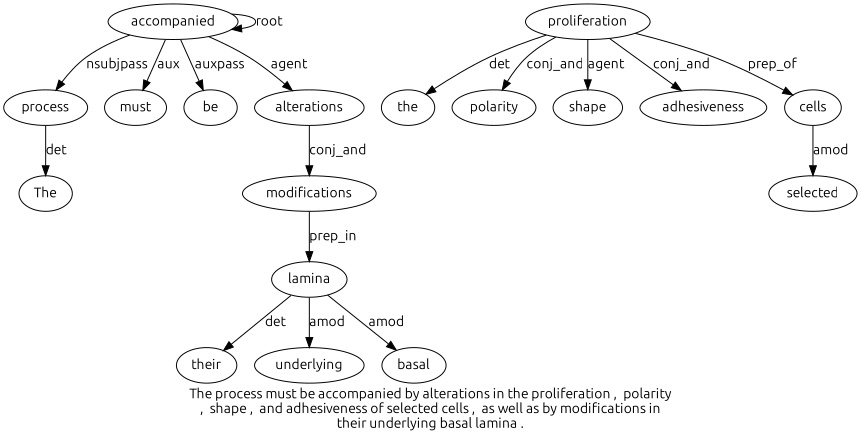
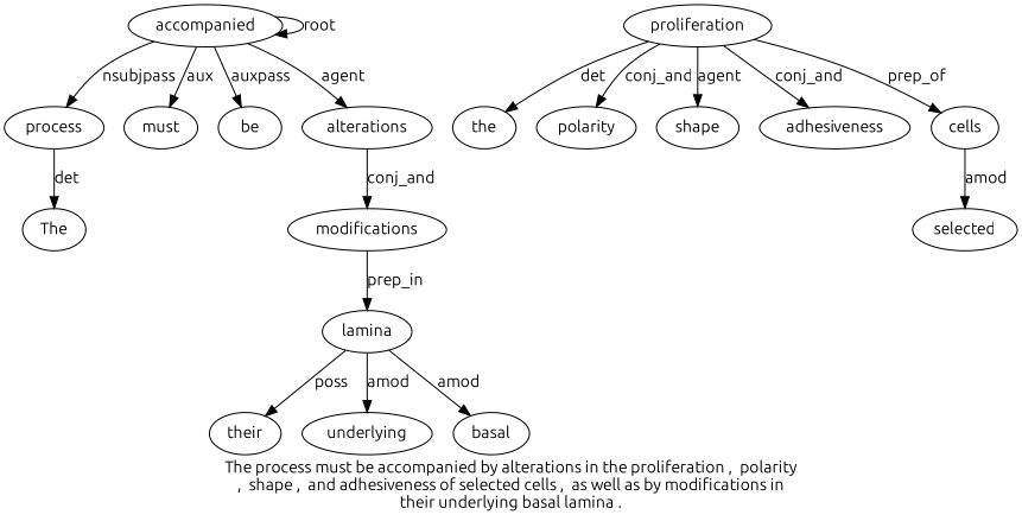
  digraph {
    fontname=Ubuntu
    label="The process must be accompanied by alterations in the proliferation ,  polarity\n,  shape ,  and adhesiveness of selected cells ,  as well as by modifications in\ntheir underlying basal lamina ."
    node [fillcolor=white fontname=Ubuntu style=filled]
    edge [fontname=Ubuntu]
    n1 [label=process]
    n2 [label=The]
    n3 [label=accompanied]
    n4 [label=must]
    n5 [label=be]
    n6 [label=alterations]
    n7 [label=modifications]
    n8 [label=proliferation]
    n9 [label=the]
    n10 [label=polarity]
    n11 [label=shape]
    n12 [label=adhesiveness]
    n13 [label=cells]
    n14 [label=lamina]
    n15 [label=selected]
    n16 [label=their]
    n17 [label=underlying]
    n18 [label=basal]
    n1 -> n2 [label=det]
    n3 -> n1 [label=nsubjpass]
    n3 -> n3 [label=root]
    n3 -> n4 [label=aux]
    n3 -> n5 [label=auxpass]
    n3 -> n6 [label=agent]
    n6 -> n7 [label=conj_and]
    n7 -> n14 [label=prep_in]
    n8 -> n9 [label=det]
    n8 -> n10 [label=conj_and]
    n8 -> n11 [label=agent]
    n8 -> n12 [label=conj_and]
    n8 -> n13 [label=prep_of]
    n13 -> n15 [label=amod]
-   n14 -> n16 [label=det]
+   n14 -> n16 [label=poss]
    n14 -> n17 [label=amod]
    n14 -> n18 [label=amod]
  }
